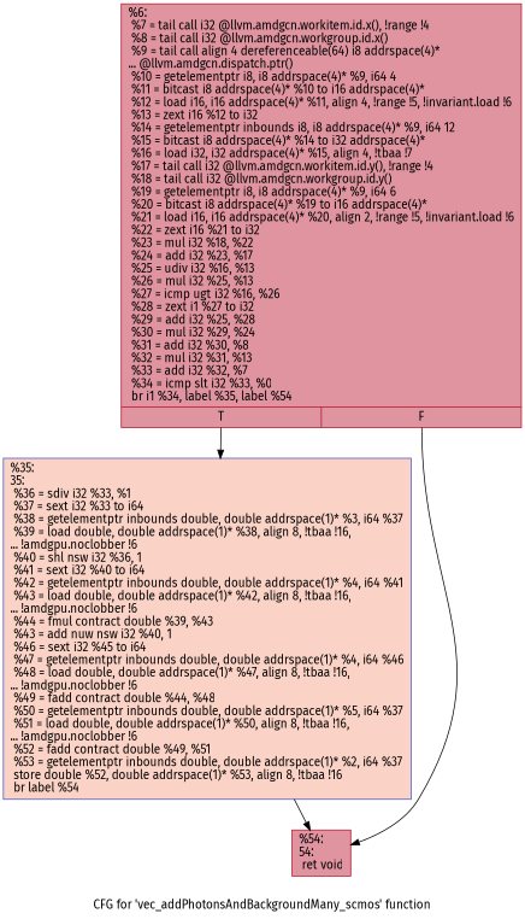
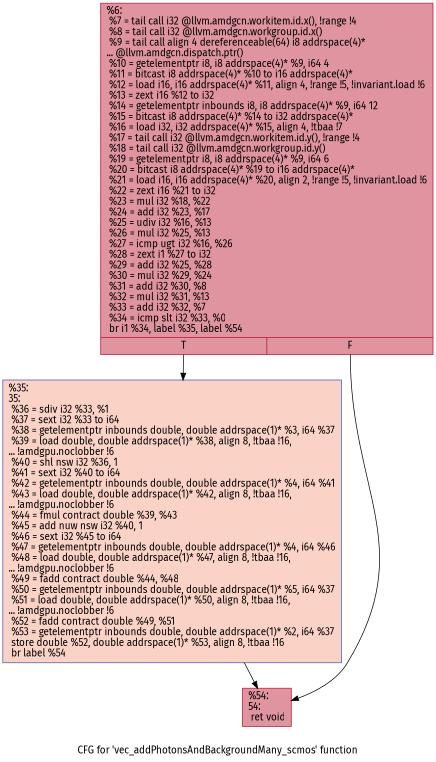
  digraph {
    label="CFG for 'vec_addPhotonsAndBackgroundMany_scmos' function"
    fontname="Fira Sans"
    node [color="#b70d28ff" fillcolor="#b70d2870" shape=record style=filled fontname="Fira Sans"]
    edge [fontname="Fira Sans"]
    n1 [label="{%6:\l  %7 = tail call i32 @llvm.amdgcn.workitem.id.x(), !range !4\l  %8 = tail call i32 @llvm.amdgcn.workgroup.id.x()\l  %9 = tail call align 4 dereferenceable(64) i8 addrspace(4)*\l... @llvm.amdgcn.dispatch.ptr()\l  %10 = getelementptr i8, i8 addrspace(4)* %9, i64 4\l  %11 = bitcast i8 addrspace(4)* %10 to i16 addrspace(4)*\l  %12 = load i16, i16 addrspace(4)* %11, align 4, !range !5, !invariant.load !6\l  %13 = zext i16 %12 to i32\l  %14 = getelementptr inbounds i8, i8 addrspace(4)* %9, i64 12\l  %15 = bitcast i8 addrspace(4)* %14 to i32 addrspace(4)*\l  %16 = load i32, i32 addrspace(4)* %15, align 4, !tbaa !7\l  %17 = tail call i32 @llvm.amdgcn.workitem.id.y(), !range !4\l  %18 = tail call i32 @llvm.amdgcn.workgroup.id.y()\l  %19 = getelementptr i8, i8 addrspace(4)* %9, i64 6\l  %20 = bitcast i8 addrspace(4)* %19 to i16 addrspace(4)*\l  %21 = load i16, i16 addrspace(4)* %20, align 2, !range !5, !invariant.load !6\l  %22 = zext i16 %21 to i32\l  %23 = mul i32 %18, %22\l  %24 = add i32 %23, %17\l  %25 = udiv i32 %16, %13\l  %26 = mul i32 %25, %13\l  %27 = icmp ugt i32 %16, %26\l  %28 = zext i1 %27 to i32\l  %29 = add i32 %25, %28\l  %30 = mul i32 %29, %24\l  %31 = add i32 %30, %8\l  %32 = mul i32 %31, %13\l  %33 = add i32 %32, %7\l  %34 = icmp slt i32 %33, %0\l  br i1 %34, label %35, label %54\l|{<s0>T|<s1>F}}"]
-   n2 [color="#3d50c3ff" fillcolor="#f59c7d70" label="{%35:\l35:                                               \l  %36 = sdiv i32 %33, %1\l  %37 = sext i32 %33 to i64\l  %38 = getelementptr inbounds double, double addrspace(1)* %3, i64 %37\l  %39 = load double, double addrspace(1)* %38, align 8, !tbaa !16,\l... !amdgpu.noclobber !6\l  %40 = shl nsw i32 %36, 1\l  %41 = sext i32 %40 to i64\l  %42 = getelementptr inbounds double, double addrspace(1)* %4, i64 %41\l  %43 = load double, double addrspace(1)* %42, align 8, !tbaa !16,\l... !amdgpu.noclobber !6\l  %44 = fmul contract double %39, %43\l  %43 = add nuw nsw i32 %40, 1\l  %46 = sext i32 %45 to i64\l  %47 = getelementptr inbounds double, double addrspace(1)* %4, i64 %46\l  %48 = load double, double addrspace(1)* %47, align 8, !tbaa !16,\l... !amdgpu.noclobber !6\l  %49 = fadd contract double %44, %48\l  %50 = getelementptr inbounds double, double addrspace(1)* %5, i64 %37\l  %51 = load double, double addrspace(1)* %50, align 8, !tbaa !16,\l... !amdgpu.noclobber !6\l  %52 = fadd contract double %49, %51\l  %53 = getelementptr inbounds double, double addrspace(1)* %2, i64 %37\l  store double %52, double addrspace(1)* %53, align 8, !tbaa !16\l  br label %54\l}"]
+   n2 [color="#3d50c3ff" fillcolor="#f59c7d70" label="{%35:\l35:                                               \l  %36 = sdiv i32 %33, %1\l  %37 = sext i32 %33 to i64\l  %38 = getelementptr inbounds double, double addrspace(1)* %3, i64 %37\l  %39 = load double, double addrspace(1)* %38, align 8, !tbaa !16,\l... !amdgpu.noclobber !6\l  %40 = shl nsw i32 %36, 1\l  %41 = sext i32 %40 to i64\l  %42 = getelementptr inbounds double, double addrspace(1)* %4, i64 %41\l  %43 = load double, double addrspace(1)* %42, align 8, !tbaa !16,\l... !amdgpu.noclobber !6\l  %44 = fmul contract double %39, %43\l  %45 = add nuw nsw i32 %40, 1\l  %46 = sext i32 %45 to i64\l  %47 = getelementptr inbounds double, double addrspace(1)* %4, i64 %46\l  %48 = load double, double addrspace(1)* %47, align 8, !tbaa !16,\l... !amdgpu.noclobber !6\l  %49 = fadd contract double %44, %48\l  %50 = getelementptr inbounds double, double addrspace(1)* %5, i64 %37\l  %51 = load double, double addrspace(1)* %50, align 8, !tbaa !16,\l... !amdgpu.noclobber !6\l  %52 = fadd contract double %49, %51\l  %53 = getelementptr inbounds double, double addrspace(1)* %2, i64 %37\l  store double %52, double addrspace(1)* %53, align 8, !tbaa !16\l  br label %54\l}"]
    n3 [label="{%54:\l54:                                               \l  ret void\l}"]
    n1 -> n2 [tailport=s0]
    n1 -> n3 [tailport=s1]
    n2 -> n3
  }
